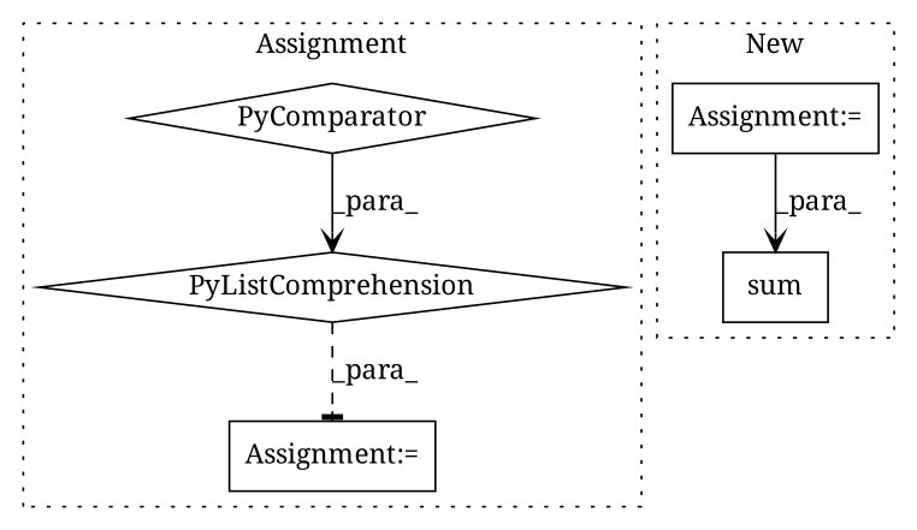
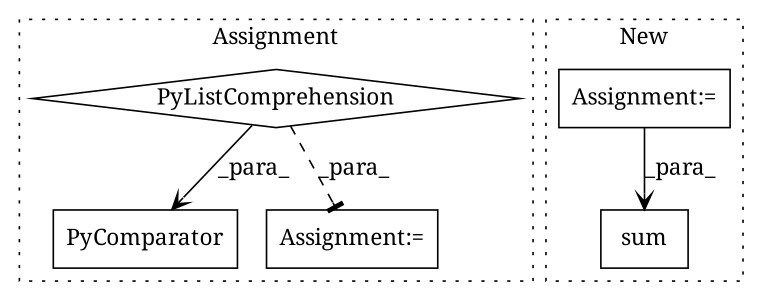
  digraph {
    fontname="Noto Serif"
    node [a=7 fontname="Noto Serif" shape=box]
    edge [arrowhead=vee fontname="Noto Serif" style=solid]
-   n1 [a=113 l=43 label=PyComparator s=10819 shape=diamond]
+   n1 [a=113 l=43 label=PyComparator s=10819]
    n2 [a=109 l=123 label=PyListComprehension s=10747 shape=diamond]
    n3 [l=14 label="Assignment:=" s=10733]
    n4 [a=32 l="4,1" label=sum s="11460,11480"]
    n5 [l=1 label="Assignment:=" s=11352]
    subgraph cluster_1 {
      label=Assignment
      style=dotted
      n1
      n2
      n3
    }
    subgraph cluster_2 {
      label=New
      style=dotted
      n4
      n5
    }
-   n1 -> n2 [label=_para_]
+   n2 -> n1 [label=_para_]
    n2 -> n3 [arrowhead=tee label=_para_ style=dashed]
    n5 -> n4 [label=_para_]
  }
